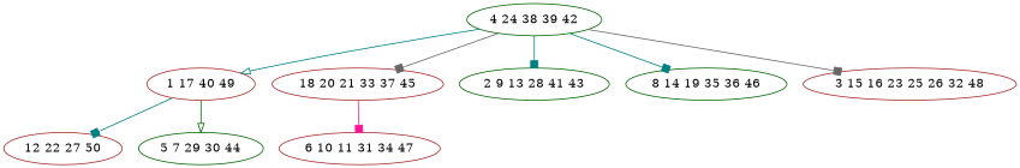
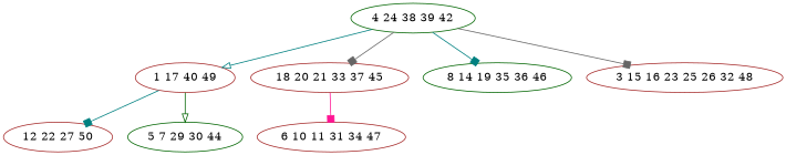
  digraph {
    node [color=brown]
    edge [arrowhead=box color=teal]
    n1 [color=darkgreen label="4 24 38 39 42"]
    n2 [label="1 17 40 49"]
    n3 [label="18 20 21 33 37 45"]
-   n4 [color=darkgreen label="2 9 13 28 41 43"]
    n5 [color=darkgreen label="8 14 19 35 36 46"]
    n6 [label="3 15 16 23 25 26 32 48"]
    n7 [label="12 22 27 50"]
    n8 [color=darkgreen label="5 7 29 30 44"]
    n9 [label="6 10 11 31 34 47"]
    n1 -> n2 [arrowhead=onormal]
    n1 -> n3 [color=gray40]
-   n1 -> n4
    n1 -> n5
    n1 -> n6 [color=gray40]
    n2 -> n7
    n2 -> n8 [arrowhead=onormal color=darkgreen]
    n3 -> n9 [color=deeppink]
  }
